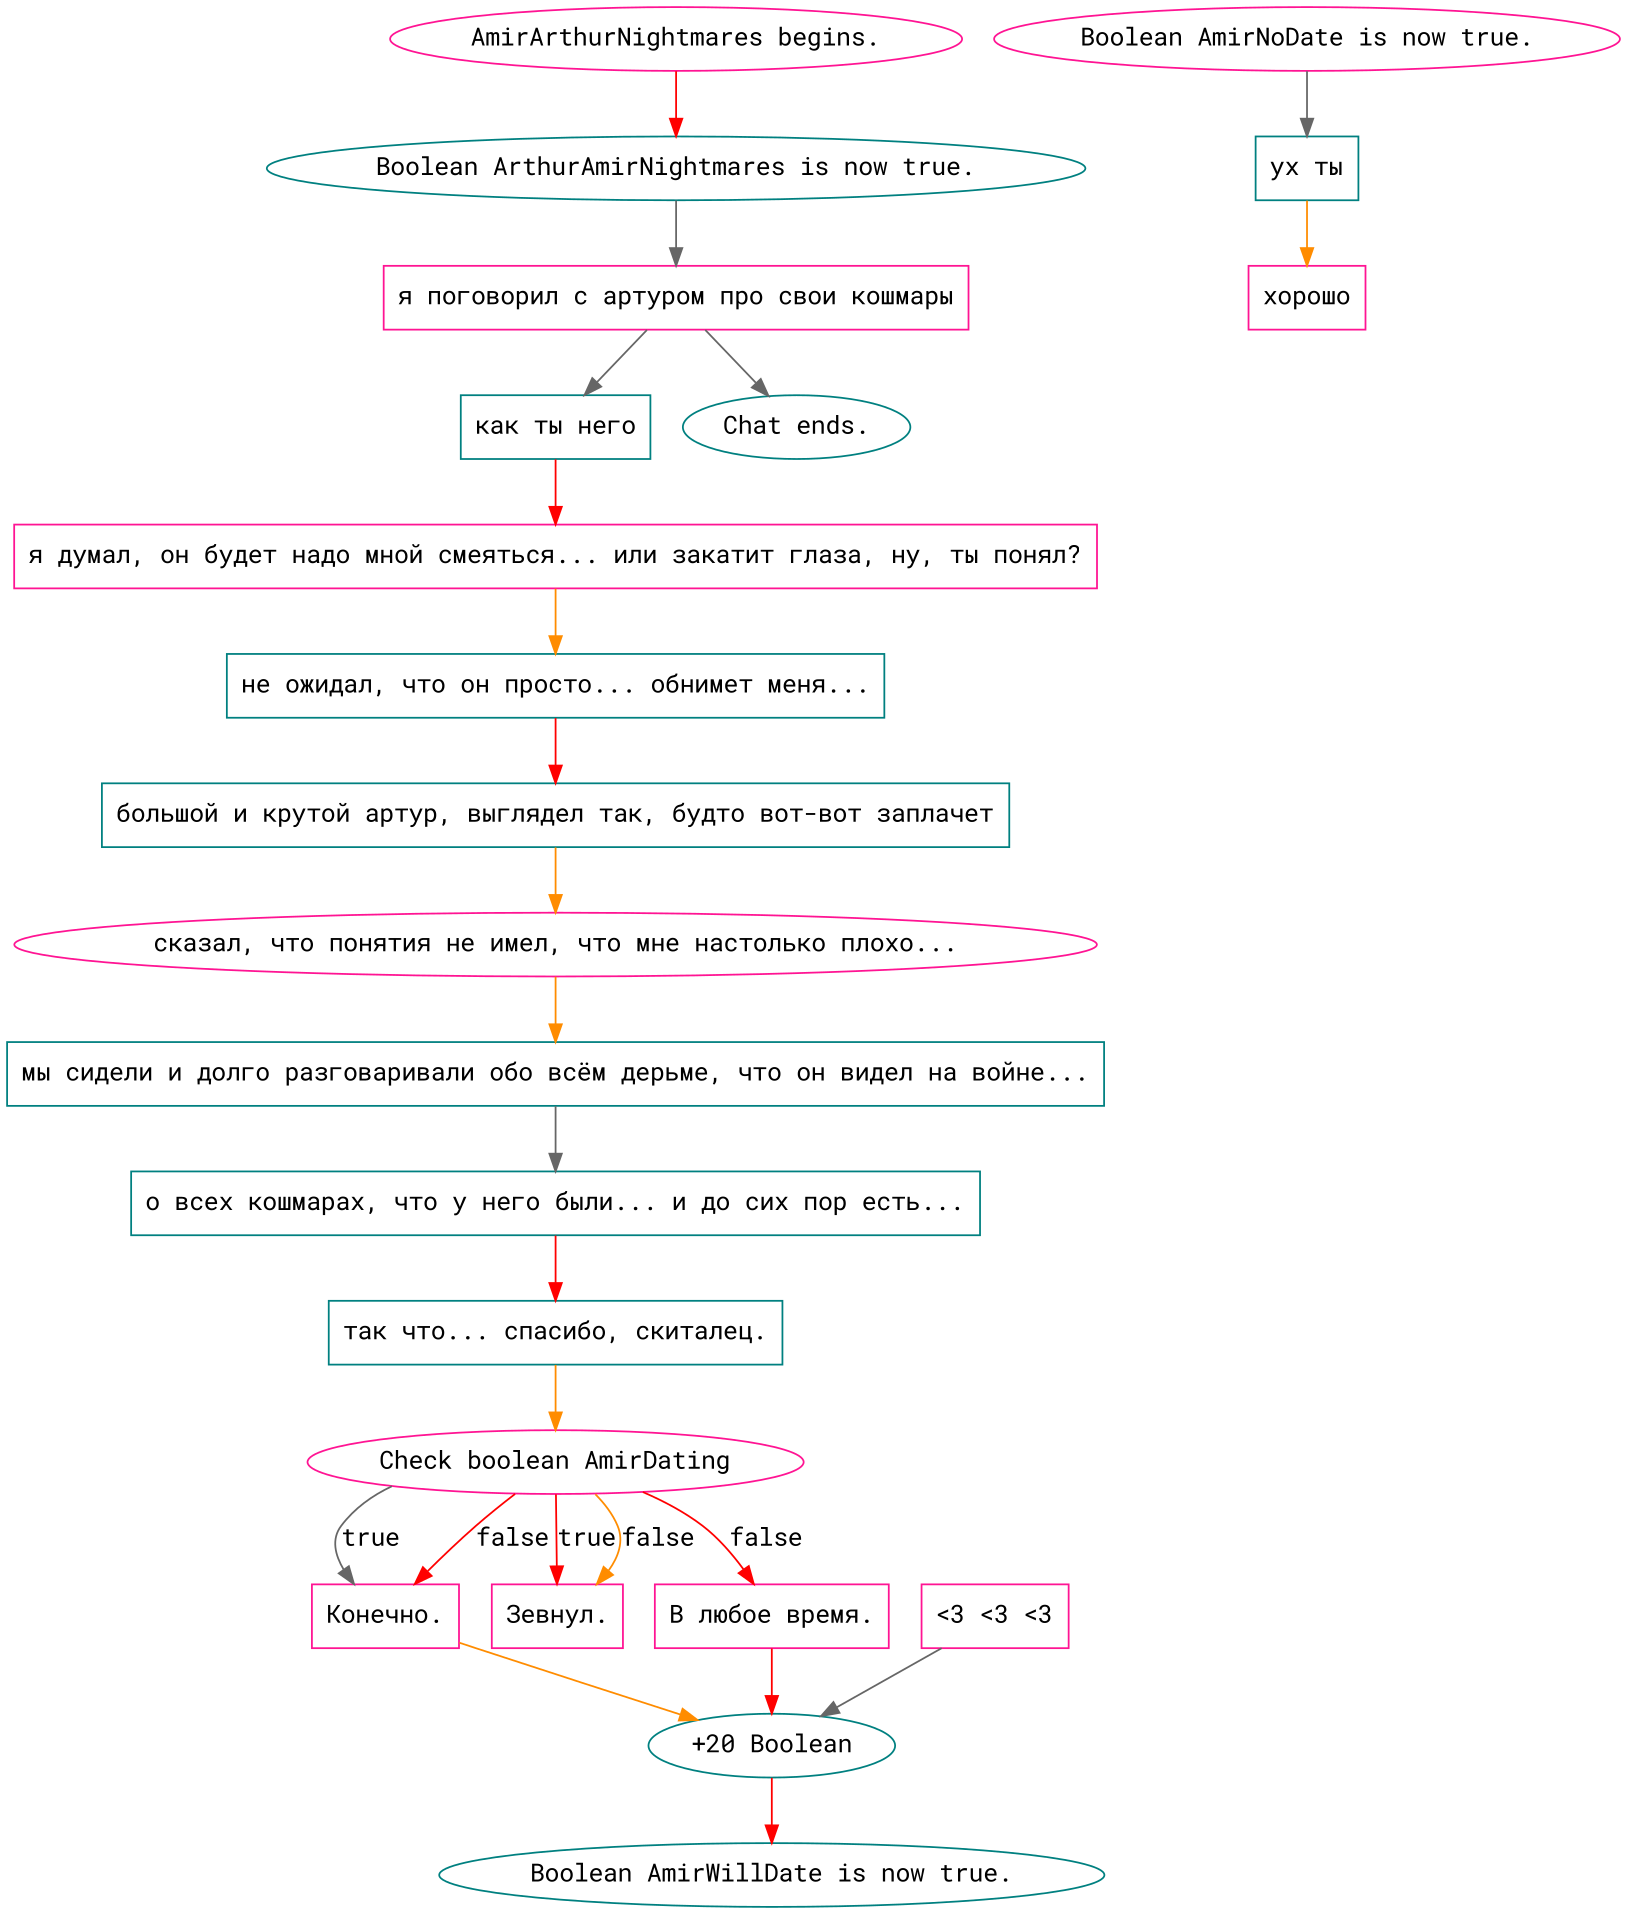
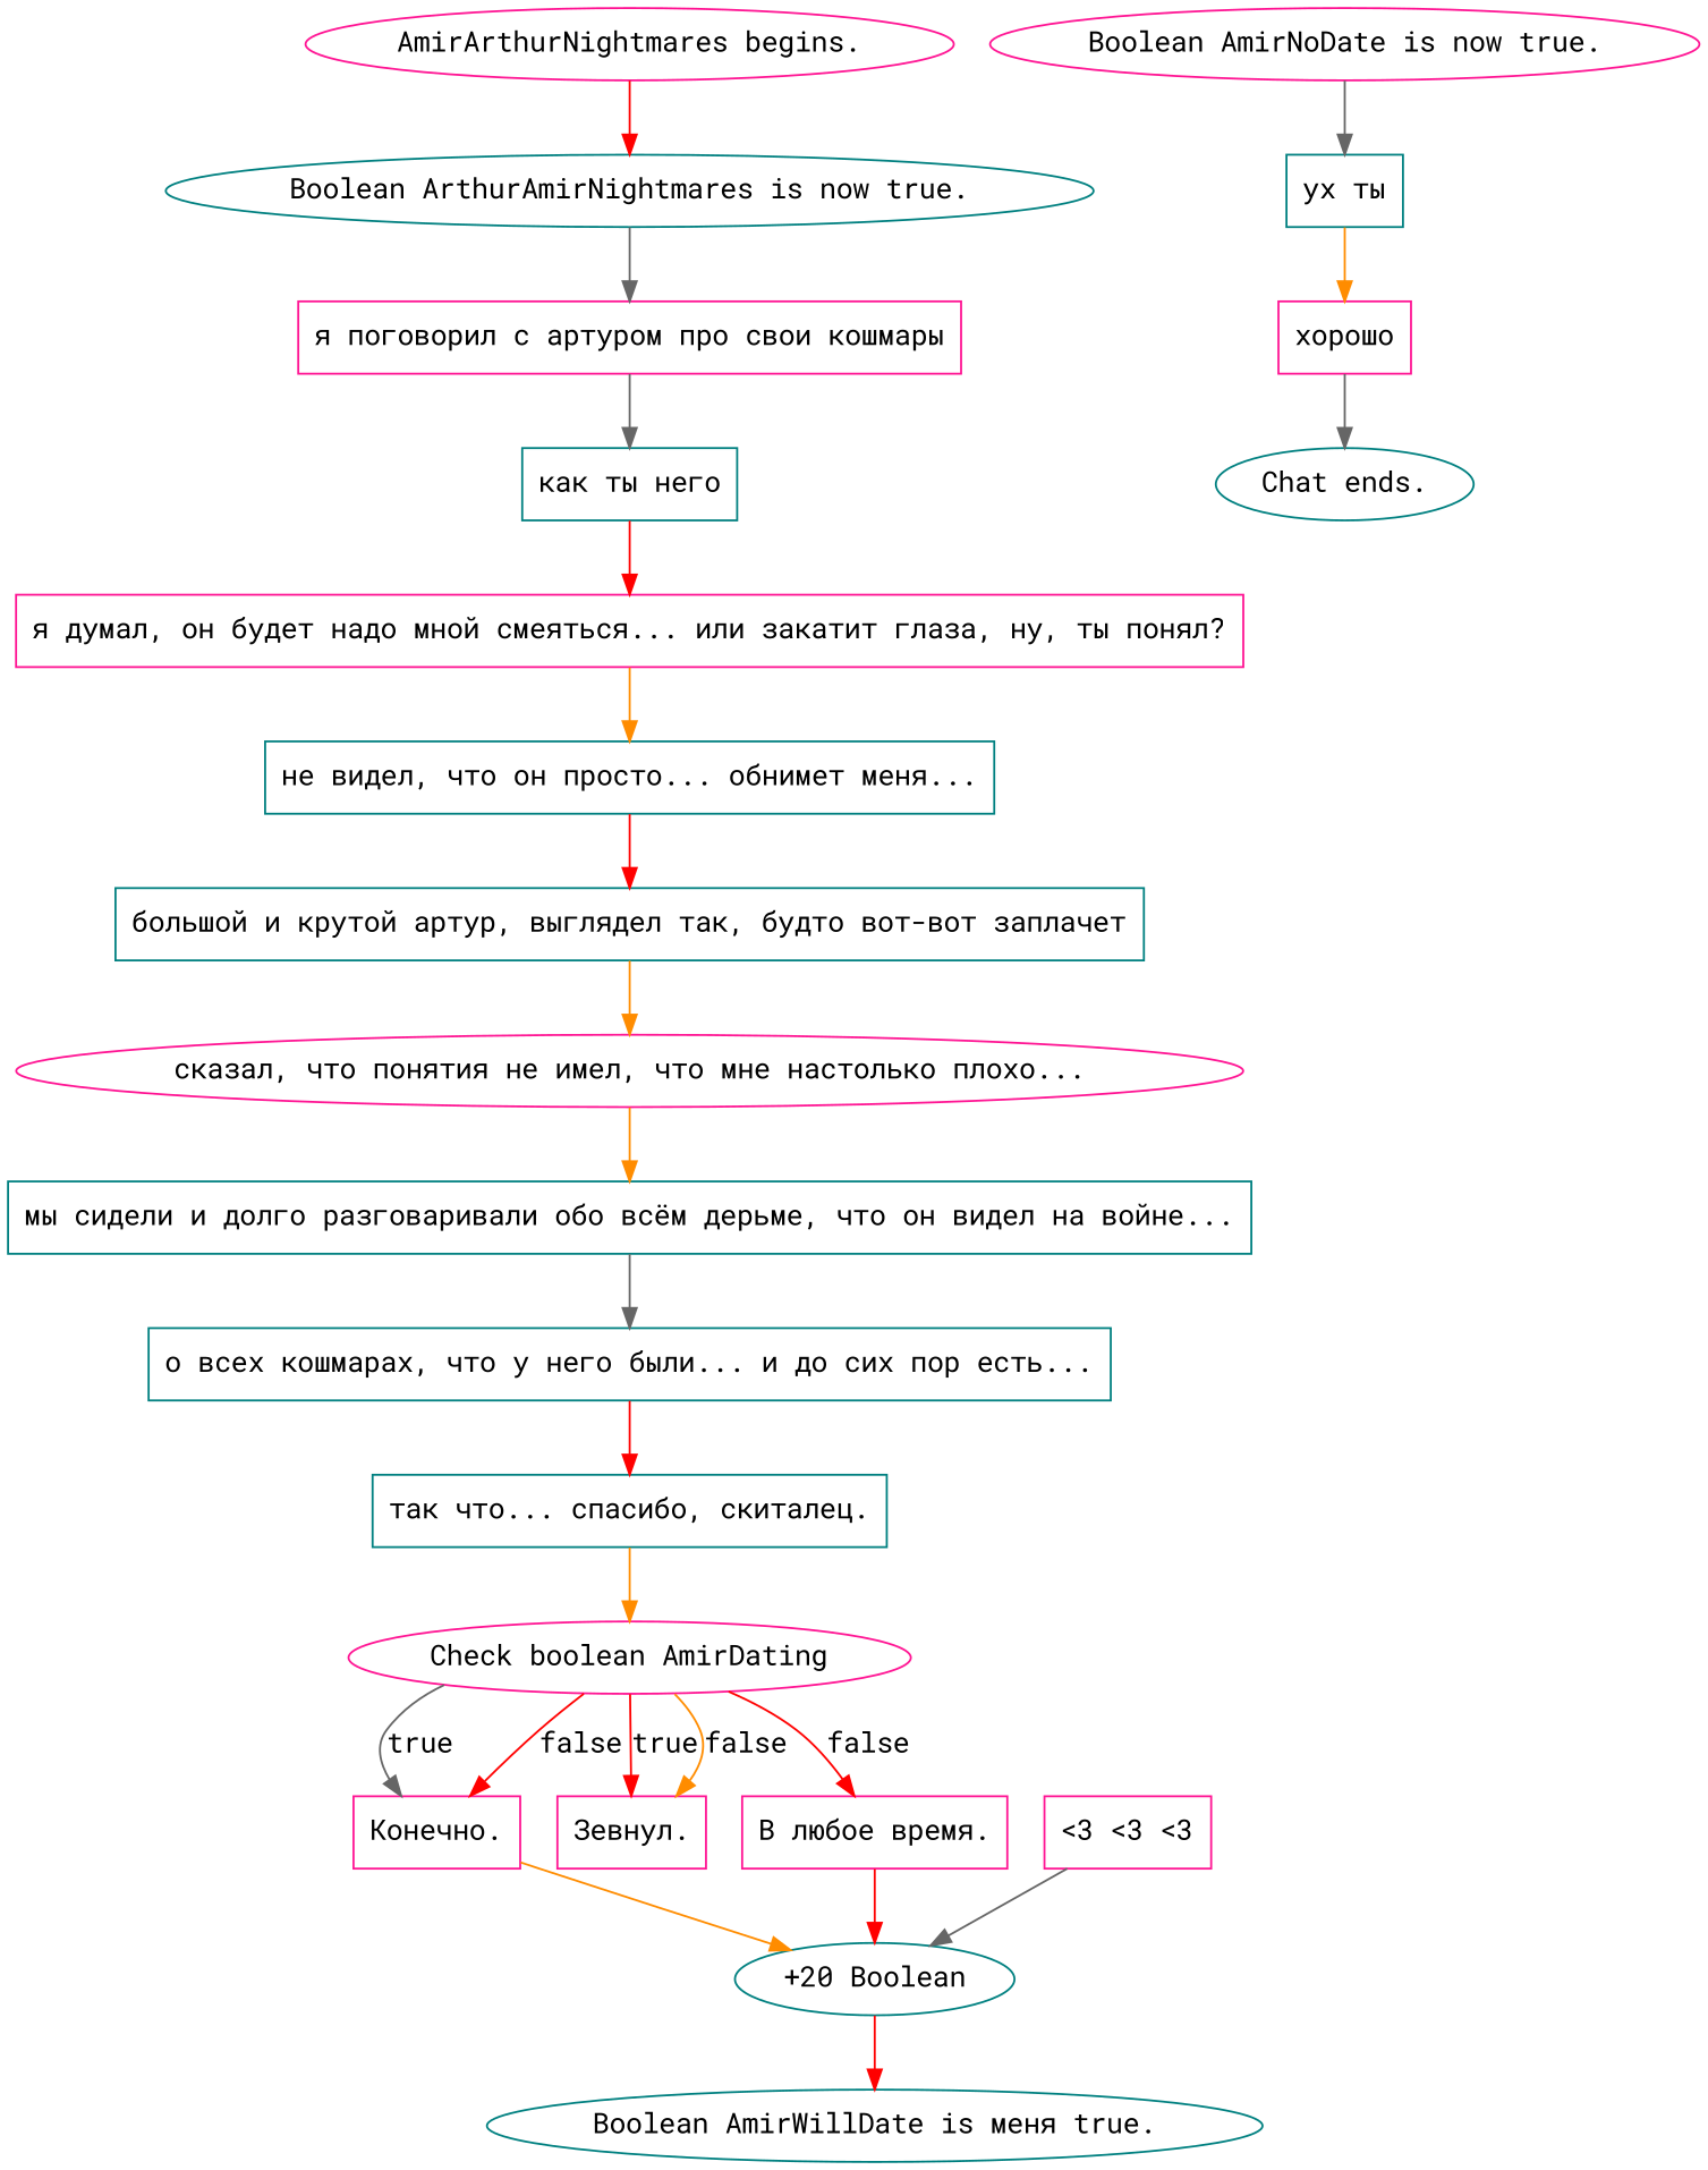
  digraph {
    fontname="Roboto Mono"
    node [color=deeppink fontname="Roboto Mono" shape=box]
    edge [color=red fontname="Roboto Mono"]
    "AmirArthurNightmares begins." [shape=""]
    n2 [color=teal label="Boolean ArthurAmirNightmares is now true." shape=""]
    n3 [label="я поговорил с артуром про свои кошмары"]
    n4 [color=teal label="как ты него"]
    n5 [label="я думал, он будет надо мной смеяться... или закатит глаза, ну, ты понял?"]
-   n6 [color=teal label="не ожидал, что он просто... обнимет меня..."]
+   n6 [color=teal label="не видел, что он просто... обнимет меня..."]
    n7 [color=teal label="большой и крутой артур, выглядел так, будто вот-вот заплачет"]
    n8 [label="сказал, что понятия не имел, что мне настолько плохо..." shape=ellipse]
    n9 [color=teal label="мы сидели и долго разговаривали обо всём дерьме, что он видел на войне..."]
    n10 [color=teal label="о всех кошмарах, что у него были... и до сих пор есть..."]
    n11 [color=teal label="так что... спасибо, скиталец."]
    n12 [label="Check boolean AmirDating" shape=""]
    n13 [label="Конечно."]
    n14 [label="Зевнул."]
    n15 [label="В любое время."]
    n16 [label="<3 <3 <3"]
    n17 [color=teal label="+20 Boolean" shape=""]
-   n18 [color=teal label="Boolean AmirWillDate is now true." shape=""]
+   n18 [color=teal label="Boolean AmirWillDate is меня true." shape=""]
    n19 [label="Boolean AmirNoDate is now true." shape=""]
    n20 [color=teal label="ух ты"]
    n21 [label="хорошо"]
    "Chat ends." [color=teal shape=""]
    "AmirArthurNightmares begins." -> n2
    n2 -> n3 [color=gray40]
    n3 -> n4 [color=gray40]
    n4 -> n5
    n5 -> n6 [color=darkorange]
    n6 -> n7
    n7 -> n8 [color=darkorange]
    n8 -> n9 [color=darkorange]
    n9 -> n10 [color=gray40]
    n10 -> n11
    n11 -> n12 [color=darkorange]
    n12 -> n13 [color=gray40 label=true]
    n12 -> n13 [label=false]
    n12 -> n14 [label=true]
    n12 -> n14 [color=darkorange label=false]
    n12 -> n15 [label=false]
    n13 -> n17 [color=darkorange]
    n15 -> n17
    n16 -> n17 [color=gray40]
    n17 -> n18
    n19 -> n20 [color=gray40]
    n20 -> n21 [color=darkorange]
-   n3 -> "Chat ends." [color=gray40]
+   n21 -> "Chat ends." [color=gray40]
  }
